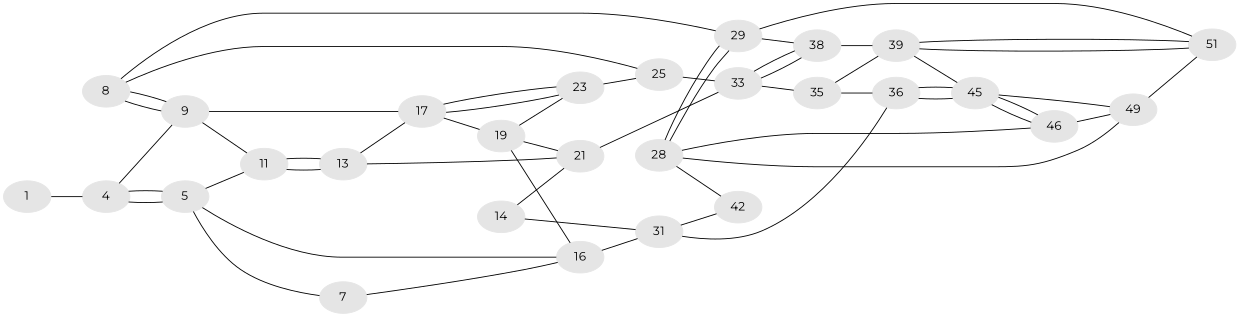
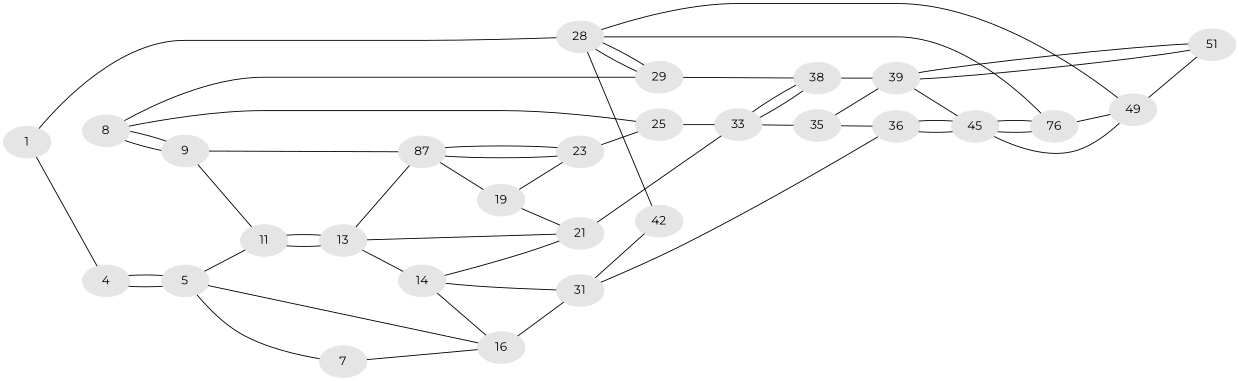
  graph {
    fontname=Montserrat
    rankdir=LR
    node [color=gray90 fontname=Montserrat style=filled]
    edge [fontname=Montserrat]
    1 [super="+2"]
    4
    28 [super="+53"]
    5 [super="+6"]
    9 [super="+10"]
    8 [super="+24"]
    25
    29 [super="+41"]
    42 [super="+43"]
-   46 [super="+50"]
+   46 [super="+50" label=76]
    49 [super="+52"]
    7 [super="+12"]
    16 [super="+27"]
    11
-   17 [super="+18"]
+   17 [super="+18" label=87]
    13 [super="+14"]
    31 [super="+32"]
    33 [super="+34"]
    38
    51
    19 [super="+20"]
    23 [super="+26"]
    n23 [label=14 super="+30"]
    21 [super="+22"]
    36 [super="+37"]
    35
    39 [super="+40"]
    45 [super="+48"]
    1 -- 4
+   1 -- 28
    4 -- 5
    4 -- 5
-   4 -- 9
    28 -- 29
    28 -- 29
    28 -- 42
    28 -- 46
    28 -- 49
    5 -- 7
    5 -- 16
    5 -- 11
    9 -- 11
    9 -- 17
    8 -- 9
    8 -- 9
    8 -- 25
    8 -- 29
    25 -- 33
    29 -- 38
-   29 -- 51
    46 -- 49
    49 -- 51
    7 -- 16
    16 -- 31
    11 -- 13
    11 -- 13
    17 -- 19
    17 -- 23
    17 -- 23
    13 -- 17
+   13 -- n23
    13 -- 21
    31 -- 42
    31 -- 36
    33 -- 38
    33 -- 38
    33 -- 35
    38 -- 39
    19 -- 23 [weight=2]
    19 -- 21
    23 -- 25
-   19 -- 16
+   n23 -- 16
    n23 -- 31
    n23 -- 21
    21 -- 33
    36 -- 45
    36 -- 45
    35 -- 36
    35 -- 39
    39 -- 51
    39 -- 51
    39 -- 45
    45 -- 46
    45 -- 46
    45 -- 49
  }
